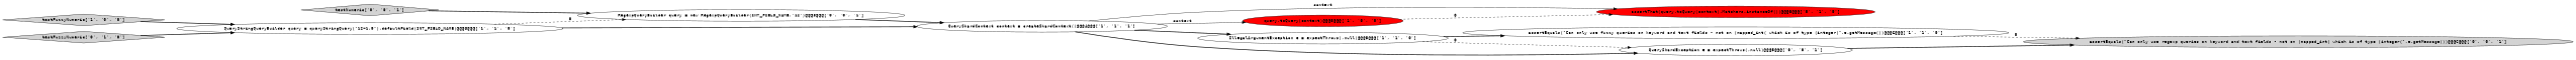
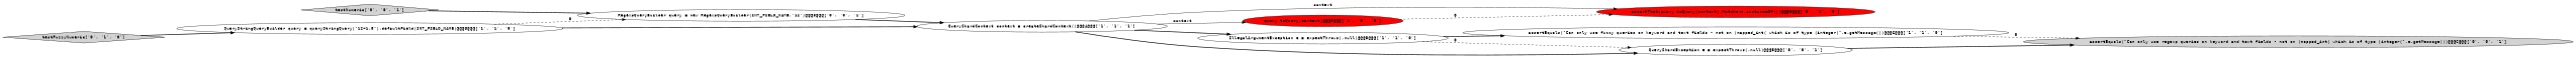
  digraph {
    fontname="DejaVu Sans Mono"
    rankdir=LR
    node [fillcolor=white fontname="DejaVu Sans Mono" shape=ellipse style=filled]
    edge [fontname="DejaVu Sans Mono" style=bold]
    n1 [fillcolor=red label="assertThat(query.toQuery(context),Matchers.instanceOf())@@@8@@@['0', '1', '0']"]
    n2 [fillcolor=lightgray label="assertEquals(\"Can only use regexp queries on keyword and text fields - not on (mapped_int( which is of type (integer(\",e.getMessage())@@@6@@@['0', '0', '1']"]
-   n3 [fillcolor=lightgray label="testFuzzyNumeric['1', '0', '0']" shape=diamond]
    n4 [label="QueryStringQueryBuilder query = queryStringQuery(\"12~1.0\").defaultField(INT_FIELD_NAME)@@@3@@@['1', '1', '0']"]
    n5 [label="QueryShardContext context = createShardContext()@@@4@@@['1', '1', '1']"]
    n6 [label="RegexpQueryBuilder query = new RegexpQueryBuilder(INT_FIELD_NAME,\"12\")@@@3@@@['0', '0', '1']"]
    n7 [fillcolor=red label="query.toQuery(context)@@@8@@@['1', '0', '0']"]
    n8 [label="assertEquals(\"Can only use fuzzy queries on keyword and text fields - not on (mapped_int( which is of type (integer(\",e.getMessage())@@@6@@@['1', '1', '0']"]
    n9 [label="IllegalArgumentException e = expectThrows(,null)@@@5@@@['1', '1', '0']"]
    n10 [label="QueryShardException e = expectThrows(,null)@@@5@@@['0', '0', '1']"]
    n11 [fillcolor=lightgray label="testFuzzyNumeric['0', '1', '0']" shape=diamond]
    n12 [fillcolor=lightgray label="testNumeric['0', '0', '1']" shape=diamond]
-   n3 -> n4
    n4 -> n5
    n4 -> n6 [label=0 style=dashed]
    n5 -> n1 [label=context style=solid]
    n5 -> n7 [label=context style=solid]
    n5 -> n9
    n5 -> n10
    n6 -> n5
    n7 -> n1 [label=0 style=dashed]
    n8 -> n2 [label=0 style=dashed]
    n9 -> n8
    n9 -> n10 [label=0 style=dashed]
    n10 -> n2
    n11 -> n4
    n12 -> n6
  }
